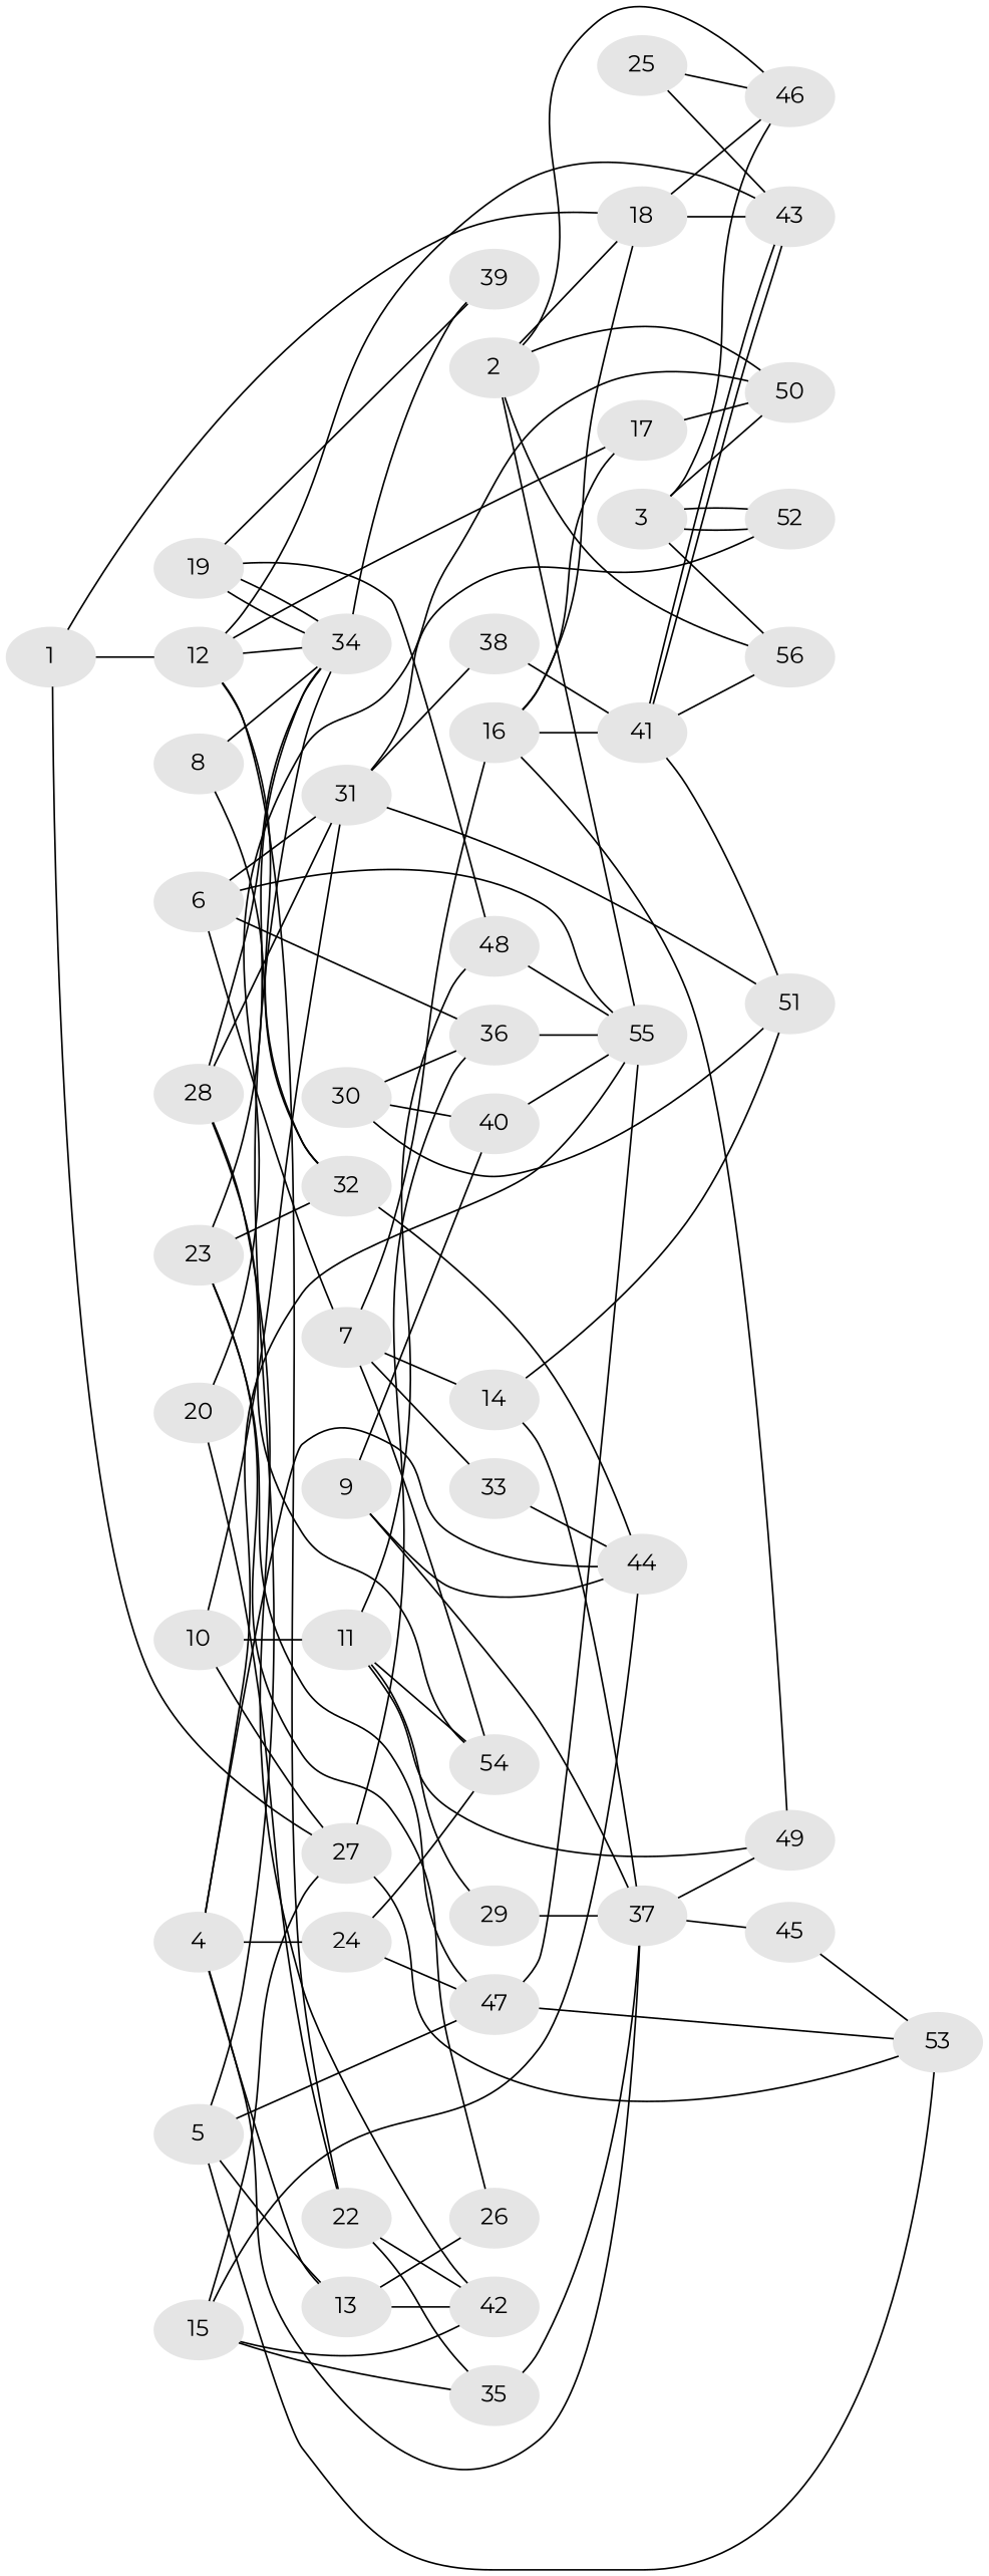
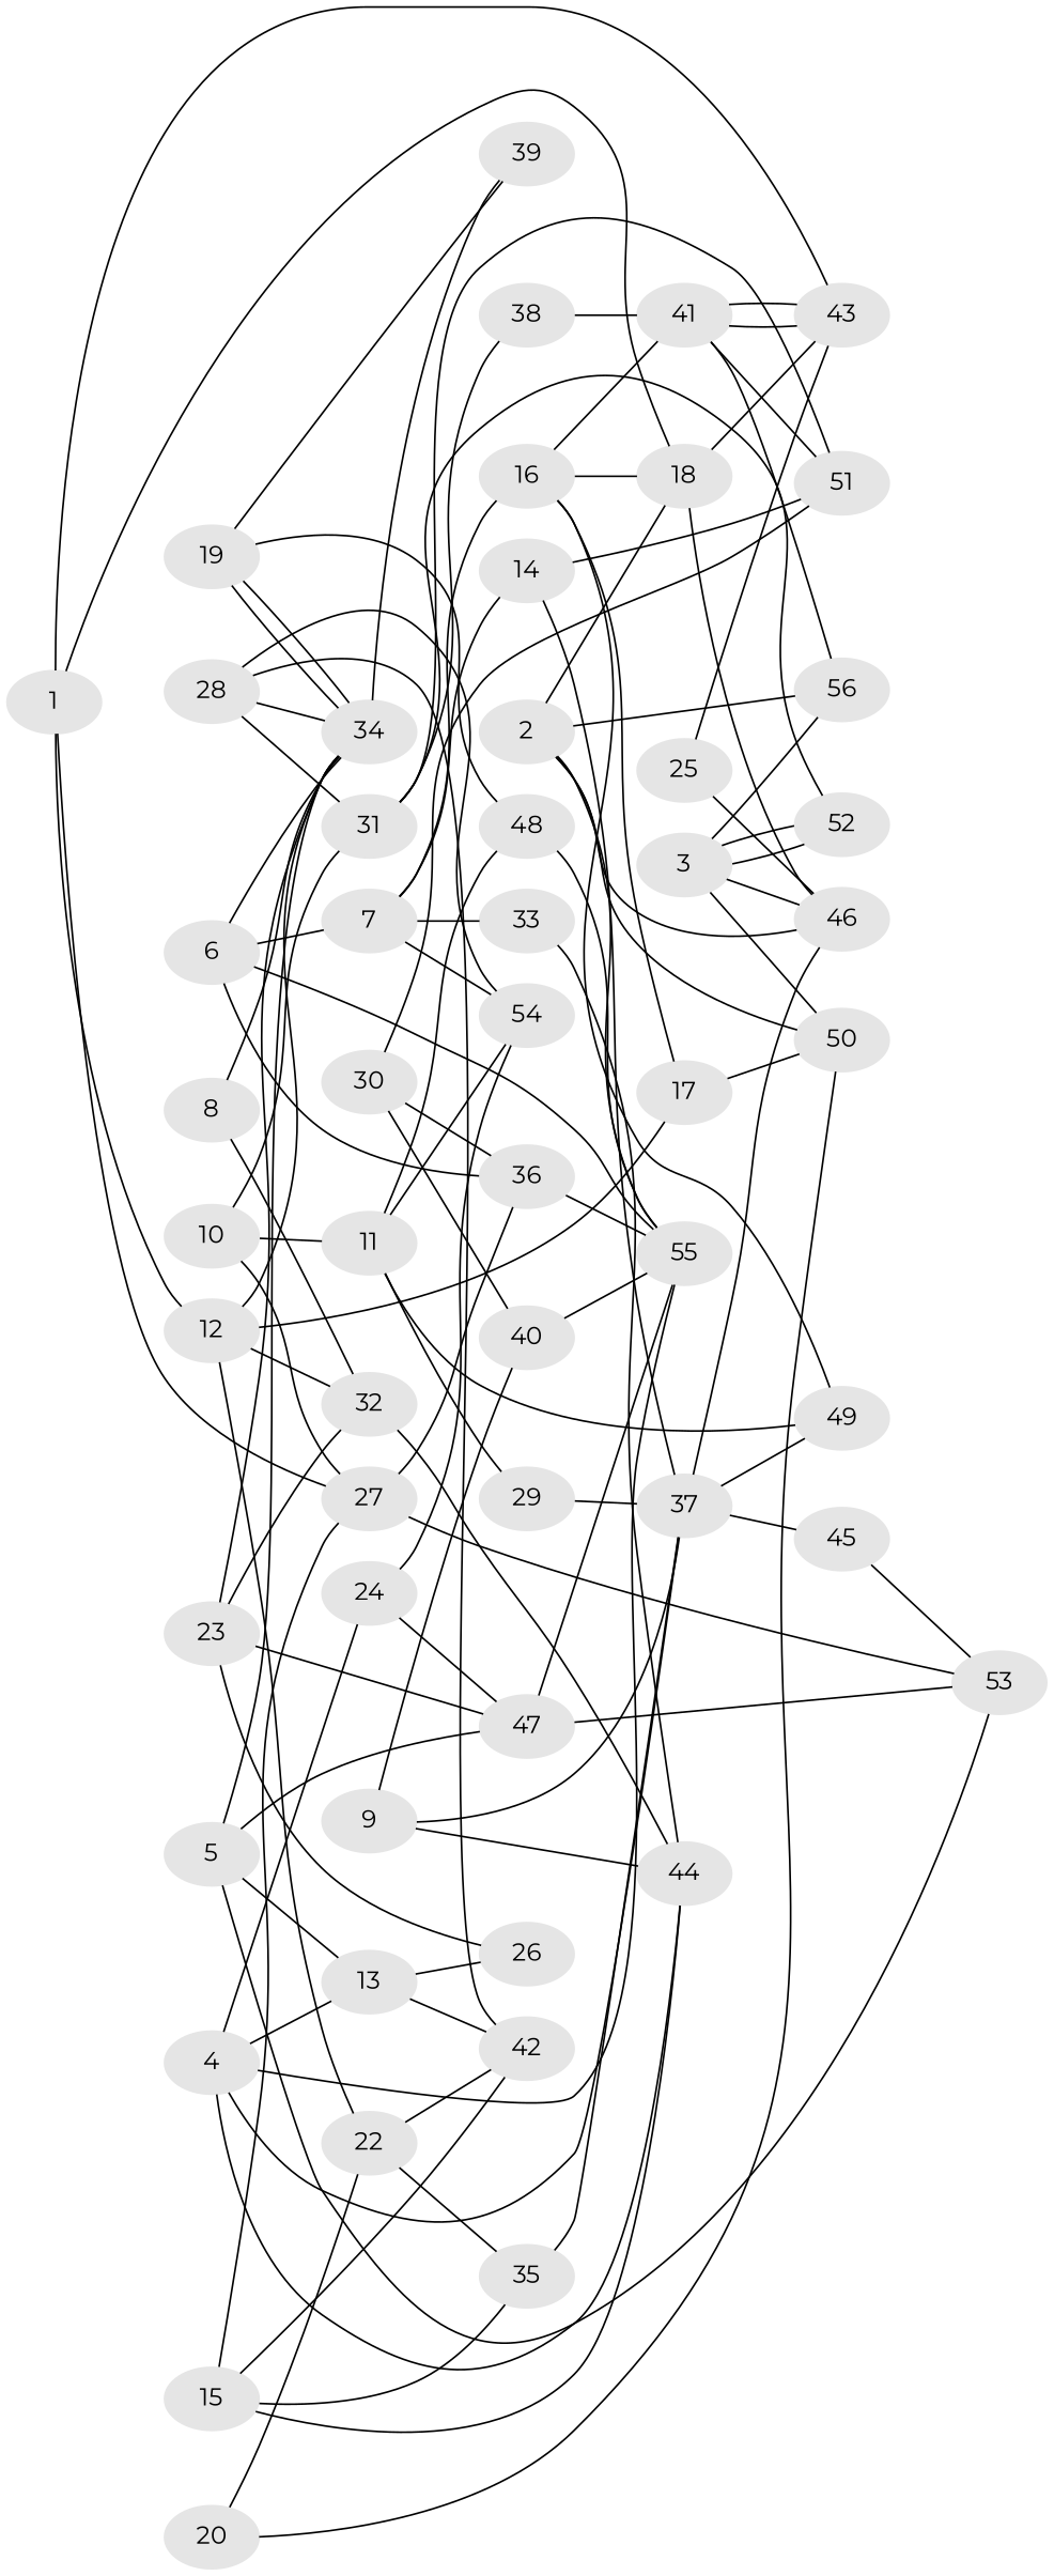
  graph {
    fontname=Montserrat
    rankdir=LR
    node [color=gray90 fontname=Montserrat style=filled]
    edge [fontname=Montserrat]
    1
    12
    18
    27
    34
    32
    17
    22
    43
    46
    53
    36
    2
    50
    55
    56
    3
    52
    4
    13
    24
    37
    44
    26
    42
    47
    54
    49
    45
    5
    39
    6
    7
    14
    16
    33
    51
    41
    8
    9
    40
    10
    11
    31
    29
    48
    38
    35
    15
    19
    20
    23
    25
    28
    30
    1 -- 12
    1 -- 18
    1 -- 27
    12 -- 34
    12 -- 32
    12 -- 17
    12 -- 22
-   12 -- 43
+   1 -- 43
    18 -- 43
    18 -- 46
    27 -- 53
    27 -- 36
    34 -- 39
    32 -- 44
    17 -- 50
    22 -- 42
    22 -- 35
    36 -- 55
    2 -- 18
    2 -- 46
    2 -- 50
    2 -- 55
    2 -- 56
    3 -- 46
    3 -- 50
    3 -- 56
    3 -- 52
    3 -- 52
    4 -- 55
    4 -- 13
    4 -- 24
    4 -- 37
    4 -- 44
    13 -- 26
    13 -- 42
    24 -- 47
    24 -- 54
+   37 -- 46
    37 -- 49
    37 -- 45
    47 -- 53
    47 -- 55
    45 -- 53
    5 -- 34
    5 -- 53
    5 -- 13
    5 -- 47
-   6 -- 31
+   6 -- 34
    6 -- 36
    6 -- 55
    6 -- 7
    7 -- 54
    7 -- 14
    7 -- 16
    7 -- 33
    14 -- 37
    14 -- 51
    16 -- 18
    16 -- 17
    16 -- 49
    16 -- 41
    33 -- 44
    41 -- 43
    41 -- 43
    41 -- 56
    41 -- 51
    8 -- 34
    8 -- 32
    9 -- 37
    9 -- 44
    9 -- 40
    40 -- 55
    10 -- 27
    10 -- 11
    10 -- 31
    11 -- 54
    11 -- 49
    11 -- 29
    11 -- 48
    31 -- 52
    31 -- 51
    31 -- 38
    29 -- 37
    48 -- 55
    38 -- 41
    35 -- 37
    15 -- 27
    15 -- 44
    15 -- 42
    15 -- 35
    19 -- 34
    19 -- 34
    19 -- 39
    19 -- 48
    20 -- 22
    20 -- 50
    23 -- 34
    23 -- 32
    23 -- 26
    23 -- 47
    25 -- 43
    25 -- 46
    28 -- 34
    28 -- 42
    28 -- 54
    28 -- 31
    30 -- 36
    30 -- 51
    30 -- 40
  }
